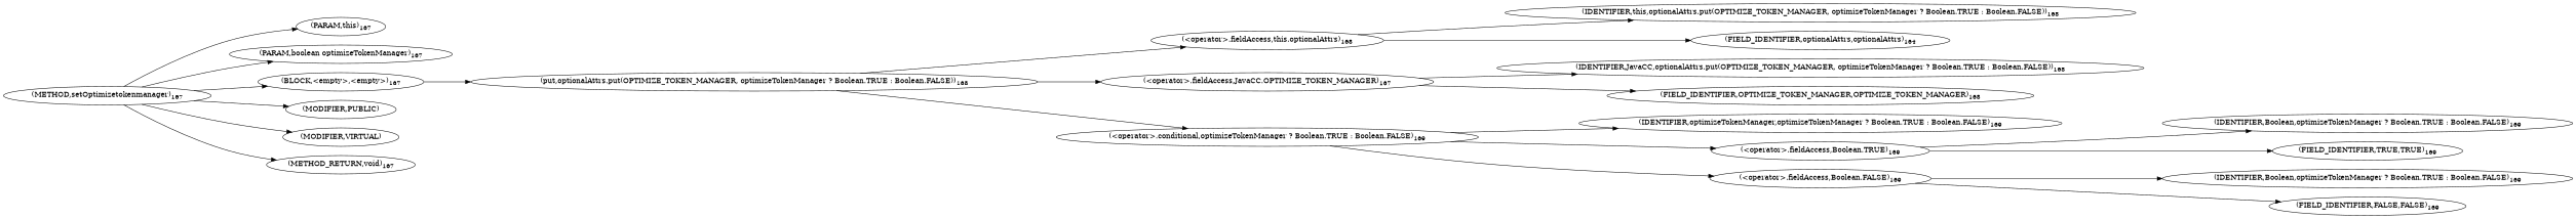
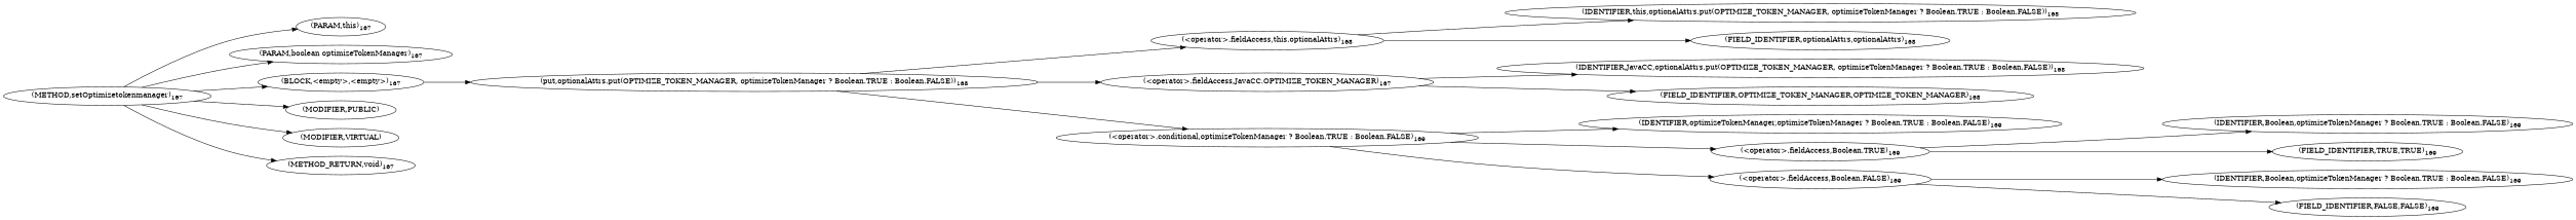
  digraph {
    rankdir=LR
    n1 [label=<(METHOD,setOptimizetokenmanager)<SUB>167</SUB>>]
    n2 [label=<(PARAM,this)<SUB>167</SUB>>]
    n3 [label=<(PARAM,boolean optimizeTokenManager)<SUB>167</SUB>>]
    n4 [label=<(BLOCK,&lt;empty&gt;,&lt;empty&gt;)<SUB>167</SUB>>]
    n5 [label=<(MODIFIER,PUBLIC)>]
    n6 [label=<(MODIFIER,VIRTUAL)>]
    n7 [label=<(METHOD_RETURN,void)<SUB>167</SUB>>]
    n8 [label=<(put,optionalAttrs.put(OPTIMIZE_TOKEN_MANAGER, optimizeTokenManager ? Boolean.TRUE : Boolean.FALSE))<SUB>168</SUB>>]
    n9 [label=<(&lt;operator&gt;.fieldAccess,this.optionalAttrs)<SUB>168</SUB>>]
    n10 [label=<(&lt;operator&gt;.fieldAccess,JavaCC.OPTIMIZE_TOKEN_MANAGER)<SUB>167</SUB>>]
    n11 [label=<(&lt;operator&gt;.conditional,optimizeTokenManager ? Boolean.TRUE : Boolean.FALSE)<SUB>169</SUB>>]
    n12 [label=<(IDENTIFIER,this,optionalAttrs.put(OPTIMIZE_TOKEN_MANAGER, optimizeTokenManager ? Boolean.TRUE : Boolean.FALSE))<SUB>168</SUB>>]
-   n13 [label=<(FIELD_IDENTIFIER,optionalAttrs,optionalAttrs)<SUB>164</SUB>>]
+   n13 [label=<(FIELD_IDENTIFIER,optionalAttrs,optionalAttrs)<SUB>168</SUB>>]
    n14 [label=<(IDENTIFIER,JavaCC,optionalAttrs.put(OPTIMIZE_TOKEN_MANAGER, optimizeTokenManager ? Boolean.TRUE : Boolean.FALSE))<SUB>168</SUB>>]
    n15 [label=<(FIELD_IDENTIFIER,OPTIMIZE_TOKEN_MANAGER,OPTIMIZE_TOKEN_MANAGER)<SUB>168</SUB>>]
    n16 [label=<(IDENTIFIER,optimizeTokenManager,optimizeTokenManager ? Boolean.TRUE : Boolean.FALSE)<SUB>169</SUB>>]
    n17 [label=<(&lt;operator&gt;.fieldAccess,Boolean.TRUE)<SUB>169</SUB>>]
    n18 [label=<(&lt;operator&gt;.fieldAccess,Boolean.FALSE)<SUB>169</SUB>>]
    n19 [label=<(IDENTIFIER,Boolean,optimizeTokenManager ? Boolean.TRUE : Boolean.FALSE)<SUB>169</SUB>>]
    n20 [label=<(FIELD_IDENTIFIER,TRUE,TRUE)<SUB>169</SUB>>]
    n21 [label=<(IDENTIFIER,Boolean,optimizeTokenManager ? Boolean.TRUE : Boolean.FALSE)<SUB>169</SUB>>]
    n22 [label=<(FIELD_IDENTIFIER,FALSE,FALSE)<SUB>169</SUB>>]
    n1 -> n2
    n1 -> n3
    n1 -> n4
    n1 -> n5
    n1 -> n6
    n1 -> n7
    n4 -> n8
    n8 -> n9
    n8 -> n10
    n8 -> n11
    n9 -> n12
    n9 -> n13
    n10 -> n14
    n10 -> n15
    n11 -> n16
    n11 -> n17
    n11 -> n18
    n17 -> n19
    n17 -> n20
    n18 -> n21
    n18 -> n22
  }
